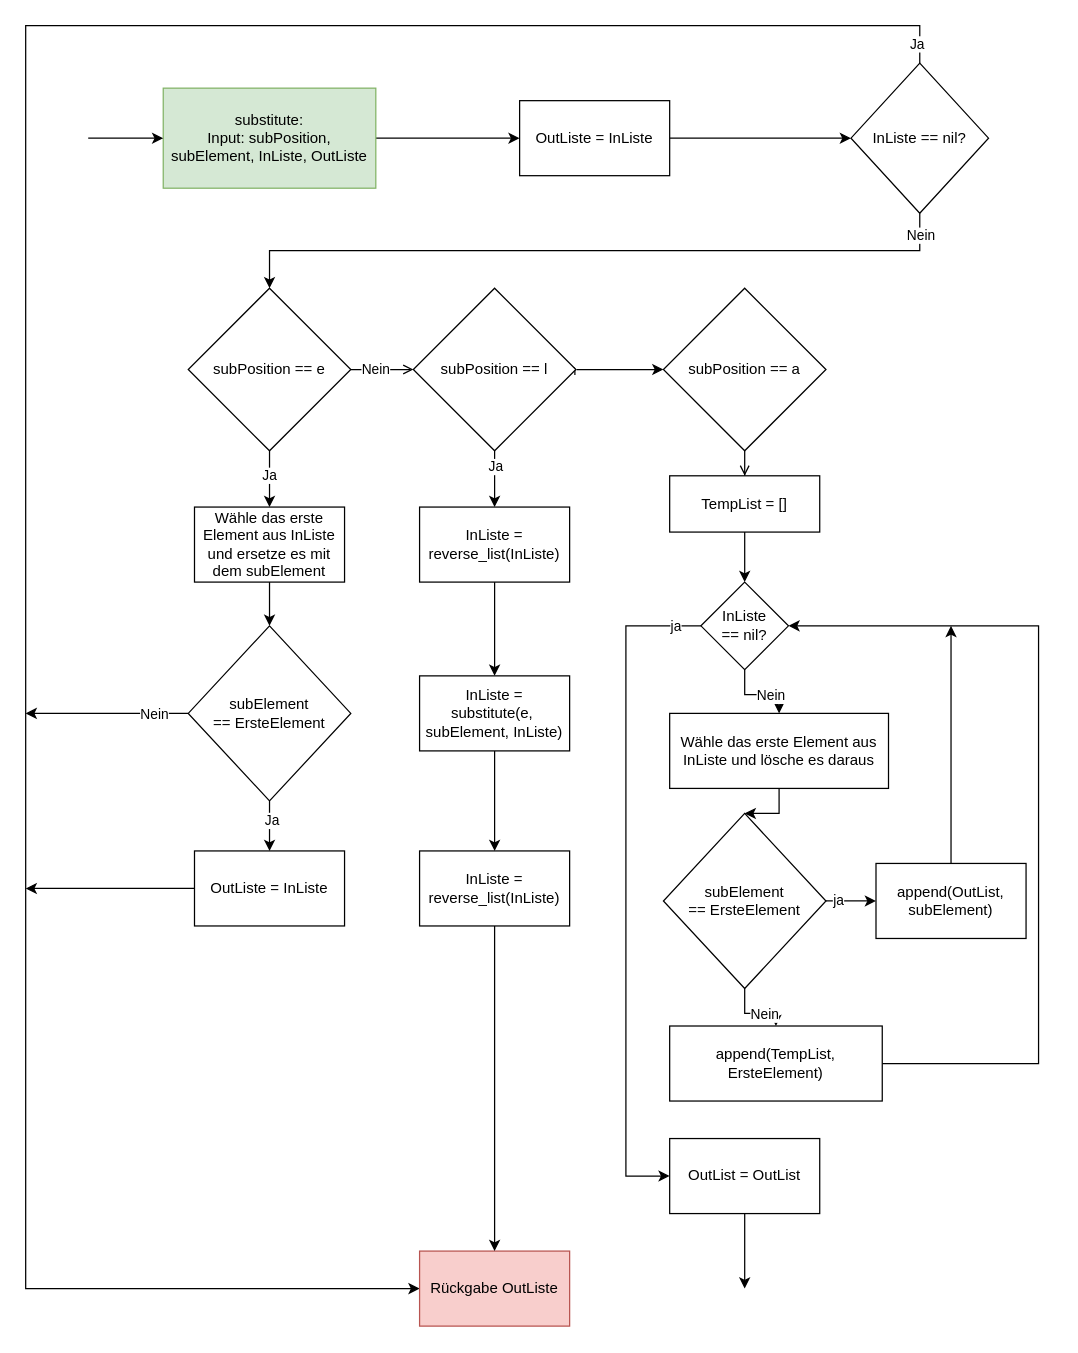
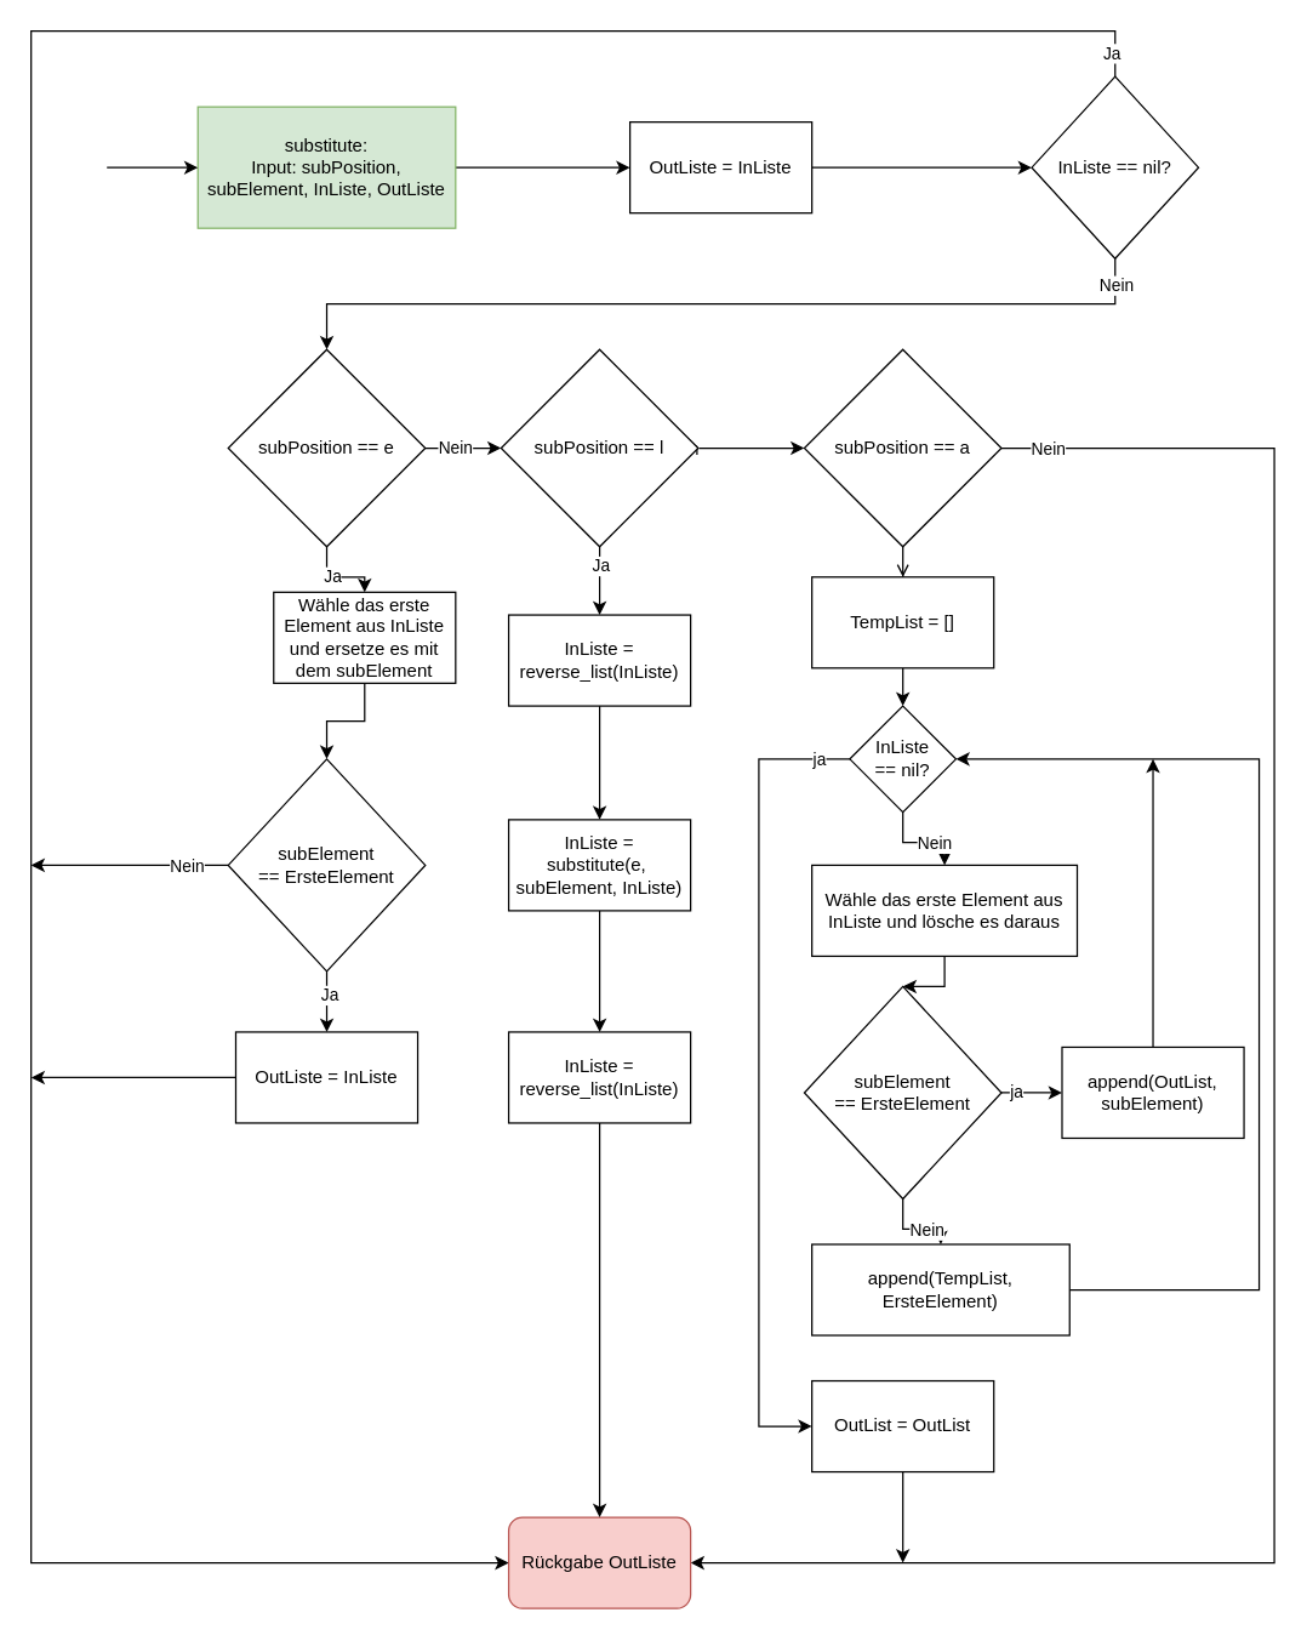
  <mxCell id="0" />
  <mxCell id="1" parent="0" />
  <mxCell id="2" style="edgeStyle=orthogonalEdgeStyle;rounded=0;orthogonalLoop=1;jettySize=auto;html=1;entryX=0;entryY=0.5;entryDx=0;entryDy=0;" parent="1" source="3" target="33" edge="1"><mxGeometry relative="1" as="geometry" /></mxCell>
  <mxCell id="3" value="substitute:&lt;br&gt;Input: subPosition, subElement, InListe, OutListe" style="rounded=0;whiteSpace=wrap;html=1;fillColor=#d5e8d4;strokeColor=#82b366;" parent="1" vertex="1"><mxGeometry x="130" y="70" width="170" height="80" as="geometry" /></mxCell>
  <mxCell id="4" value="" style="endArrow=classic;html=1;entryX=0;entryY=0.5;entryDx=0;entryDy=0;" parent="1" target="3" edge="1"><mxGeometry width="50" height="50" relative="1" as="geometry"><mxPoint x="70" y="110" as="sourcePoint" /><mxPoint x="650" y="280" as="targetPoint" /></mxGeometry></mxCell>
  <mxCell id="5" style="edgeStyle=orthogonalEdgeStyle;rounded=0;orthogonalLoop=1;jettySize=auto;html=1;exitX=0.5;exitY=1;exitDx=0;exitDy=0;" parent="1" source="9" target="12" edge="1"><mxGeometry relative="1" as="geometry"><mxPoint x="405" y="210" as="targetPoint" /><Array as="points"><mxPoint x="735" y="200" /><mxPoint x="215" y="200" /></Array></mxGeometry></mxCell>
  <mxCell id="6" value="Nein" style="edgeLabel;html=1;align=center;verticalAlign=middle;resizable=0;points=[];" parent="5" vertex="1" connectable="0"><mxGeometry x="-0.928" relative="1" as="geometry"><mxPoint y="-4" as="offset" /></mxGeometry></mxCell>
  <mxCell id="7" style="edgeStyle=orthogonalEdgeStyle;rounded=0;orthogonalLoop=1;jettySize=auto;html=1;entryX=0;entryY=0.5;entryDx=0;entryDy=0;exitX=0.5;exitY=0;exitDx=0;exitDy=0;" parent="1" source="9" target="31" edge="1"><mxGeometry relative="1" as="geometry"><mxPoint x="490" y="660" as="targetPoint" /><mxPoint x="625" y="40" as="sourcePoint" /><Array as="points"><mxPoint x="735" y="20" /><mxPoint x="20" y="20" /><mxPoint x="20" y="1030" /></Array></mxGeometry></mxCell>
  <mxCell id="8" value="Ja" style="edgeLabel;html=1;align=center;verticalAlign=middle;resizable=0;points=[];" parent="7" vertex="1" connectable="0"><mxGeometry x="-0.932" y="-3" relative="1" as="geometry"><mxPoint x="37.14" y="17" as="offset" /></mxGeometry></mxCell>
  <mxCell id="9" value="InListe == nil?" style="rhombus;whiteSpace=wrap;html=1;" parent="1" vertex="1"><mxGeometry x="680" y="50" width="110" height="120" as="geometry" /></mxCell>
- <mxCell id="10" value="Nein" style="edgeStyle=orthogonalEdgeStyle;rounded=0;orthogonalLoop=1;jettySize=auto;html=1;entryX=0;entryY=0.5;entryDx=0;entryDy=0;endArrow=open;" parent="1" source="12" target="17" edge="1"><mxGeometry x="-0.2" relative="1" as="geometry"><mxPoint as="offset" /></mxGeometry></mxCell>
+ <mxCell id="10" value="Nein" style="edgeStyle=orthogonalEdgeStyle;rounded=0;orthogonalLoop=1;jettySize=auto;html=1;entryX=0;entryY=0.5;entryDx=0;entryDy=0;" parent="1" source="12" target="17" edge="1"><mxGeometry x="-0.2" relative="1" as="geometry"><mxPoint as="offset" /></mxGeometry></mxCell>
  <mxCell id="11" value="Ja" style="edgeStyle=orthogonalEdgeStyle;rounded=0;orthogonalLoop=1;jettySize=auto;html=1;" parent="1" source="12" target="25" edge="1"><mxGeometry x="-0.111" relative="1" as="geometry"><mxPoint as="offset" /></mxGeometry></mxCell>
  <mxCell id="12" value="subPosition == e" style="rhombus;whiteSpace=wrap;html=1;" parent="1" vertex="1"><mxGeometry x="150" y="230" width="130" height="130" as="geometry" /></mxCell>
  <mxCell id="13" style="edgeStyle=orthogonalEdgeStyle;rounded=0;orthogonalLoop=1;jettySize=auto;html=1;entryX=0;entryY=0.5;entryDx=0;entryDy=0;" parent="1" source="17" target="23" edge="1"><mxGeometry relative="1" as="geometry"><mxPoint x="955" y="540" as="targetPoint" /></mxGeometry></mxCell>
  <mxCell id="14" value="Nein" style="edgeLabel;html=1;align=center;verticalAlign=middle;resizable=0;points=[];" parent="13" vertex="1" connectable="0"><mxGeometry x="-0.062" relative="1" as="geometry"><mxPoint x="-45" as="offset" /></mxGeometry></mxCell>
  <mxCell id="15" style="edgeStyle=orthogonalEdgeStyle;rounded=0;orthogonalLoop=1;jettySize=auto;html=1;entryX=0.5;entryY=0;entryDx=0;entryDy=0;" parent="1" source="17" target="37" edge="1"><mxGeometry relative="1" as="geometry" /></mxCell>
  <mxCell id="16" value="Ja" style="edgeLabel;html=1;align=center;verticalAlign=middle;resizable=0;points=[];" parent="15" vertex="1" connectable="0"><mxGeometry x="-0.467" relative="1" as="geometry"><mxPoint as="offset" /></mxGeometry></mxCell>
  <mxCell id="17" value="subPosition == l" style="rhombus;whiteSpace=wrap;html=1;" parent="1" vertex="1"><mxGeometry x="330" y="230" width="130" height="130" as="geometry" /></mxCell>
  <mxCell id="18" style="edgeStyle=orthogonalEdgeStyle;rounded=0;orthogonalLoop=1;jettySize=auto;html=1;entryX=0.5;entryY=0;entryDx=0;entryDy=0;" parent="1" source="57" target="43" edge="1"><mxGeometry relative="1" as="geometry" /></mxCell>
  <mxCell id="19" value="Nein" style="edgeLabel;html=1;align=center;verticalAlign=middle;resizable=0;points=[];" vertex="1" connectable="0" parent="18"><mxGeometry x="0.111" y="-4" relative="1" as="geometry"><mxPoint x="5" y="-4" as="offset" /></mxGeometry></mxCell>
+ <mxCell id="20" style="edgeStyle=orthogonalEdgeStyle;rounded=0;orthogonalLoop=1;jettySize=auto;html=1;entryX=1;entryY=0.5;entryDx=0;entryDy=0;" parent="1" source="23" target="31" edge="1"><mxGeometry relative="1" as="geometry"><Array as="points"><mxPoint x="840" y="295" /><mxPoint x="840" y="1030" /></Array></mxGeometry></mxCell>
+ <mxCell id="21" value="Nein" style="edgeLabel;html=1;align=center;verticalAlign=middle;resizable=0;points=[];rotation=0;" parent="20" vertex="1" connectable="0"><mxGeometry x="-0.961" y="-1" relative="1" as="geometry"><mxPoint x="5.29" y="-1" as="offset" /></mxGeometry></mxCell>
  <mxCell id="22" style="edgeStyle=orthogonalEdgeStyle;rounded=0;orthogonalLoop=1;jettySize=auto;html=1;entryX=0.5;entryY=0;entryDx=0;entryDy=0;endArrow=open;" edge="1" parent="1" source="23" target="45"><mxGeometry relative="1" as="geometry" /></mxCell>
  <mxCell id="23" value="subPosition == a" style="rhombus;whiteSpace=wrap;html=1;" parent="1" vertex="1"><mxGeometry x="530" y="230" width="130" height="130" as="geometry" /></mxCell>
  <mxCell id="24" style="edgeStyle=orthogonalEdgeStyle;rounded=0;orthogonalLoop=1;jettySize=auto;html=1;" parent="1" source="25" target="30" edge="1"><mxGeometry relative="1" as="geometry" /></mxCell>
- <mxCell id="25" value="Wähle das erste Element aus InListe und ersetze es mit dem subElement" style="rounded=0;whiteSpace=wrap;html=1;" parent="1" vertex="1"><mxGeometry x="155" y="405" width="120" height="60" as="geometry" /></mxCell>
+ <mxCell id="25" value="Wähle das erste Element aus InListe und ersetze es mit dem subElement" style="rounded=0;whiteSpace=wrap;html=1;" parent="1" vertex="1"><mxGeometry x="180" y="390" width="120" height="60" as="geometry" /></mxCell>
  <mxCell id="26" style="edgeStyle=orthogonalEdgeStyle;rounded=0;orthogonalLoop=1;jettySize=auto;html=1;entryX=0.5;entryY=0;entryDx=0;entryDy=0;" parent="1" source="30" target="35" edge="1"><mxGeometry relative="1" as="geometry" /></mxCell>
  <mxCell id="27" value="Ja" style="edgeLabel;html=1;align=center;verticalAlign=middle;resizable=0;points=[];" parent="26" vertex="1" connectable="0"><mxGeometry x="-0.25" y="1" relative="1" as="geometry"><mxPoint as="offset" /></mxGeometry></mxCell>
  <mxCell id="28" style="edgeStyle=orthogonalEdgeStyle;rounded=0;orthogonalLoop=1;jettySize=auto;html=1;" parent="1" source="30" edge="1"><mxGeometry relative="1" as="geometry"><mxPoint x="20" y="570" as="targetPoint" /></mxGeometry></mxCell>
  <mxCell id="29" value="Nein" style="edgeLabel;html=1;align=center;verticalAlign=middle;resizable=0;points=[];" parent="28" vertex="1" connectable="0"><mxGeometry x="-0.569" relative="1" as="geometry"><mxPoint as="offset" /></mxGeometry></mxCell>
  <mxCell id="30" value="subElement &lt;br&gt;== ErsteElement" style="rhombus;whiteSpace=wrap;html=1;" parent="1" vertex="1"><mxGeometry x="150" y="500" width="130" height="140" as="geometry" /></mxCell>
- <mxCell id="31" value="Rückgabe OutListe" style="rounded=0;whiteSpace=wrap;html=1;fillColor=#f8cecc;strokeColor=#b85450;" parent="1" vertex="1"><mxGeometry x="335" y="1000" width="120" height="60" as="geometry" /></mxCell>
+ <mxCell id="31" value="Rückgabe OutListe" style="whiteSpace=wrap;html=1;fillColor=#f8cecc;strokeColor=#b85450;rounded=1;" parent="1" vertex="1"><mxGeometry x="335" y="1000" width="120" height="60" as="geometry" /></mxCell>
  <mxCell id="32" style="edgeStyle=orthogonalEdgeStyle;rounded=0;orthogonalLoop=1;jettySize=auto;html=1;entryX=0;entryY=0.5;entryDx=0;entryDy=0;" parent="1" source="33" target="9" edge="1"><mxGeometry relative="1" as="geometry" /></mxCell>
  <mxCell id="33" value="OutListe = InListe" style="rounded=0;whiteSpace=wrap;html=1;" parent="1" vertex="1"><mxGeometry x="415" y="80" width="120" height="60" as="geometry" /></mxCell>
  <mxCell id="34" style="edgeStyle=orthogonalEdgeStyle;rounded=0;orthogonalLoop=1;jettySize=auto;html=1;" parent="1" source="35" edge="1"><mxGeometry relative="1" as="geometry"><mxPoint x="20" y="710" as="targetPoint" /></mxGeometry></mxCell>
  <mxCell id="35" value="OutListe = InListe" style="rounded=0;whiteSpace=wrap;html=1;" parent="1" vertex="1"><mxGeometry x="155" y="680" width="120" height="60" as="geometry" /></mxCell>
  <mxCell id="36" style="edgeStyle=orthogonalEdgeStyle;rounded=0;orthogonalLoop=1;jettySize=auto;html=1;entryX=0.5;entryY=0;entryDx=0;entryDy=0;" parent="1" source="37" target="39" edge="1"><mxGeometry relative="1" as="geometry" /></mxCell>
  <mxCell id="37" value="InListe = reverse_list(InListe)" style="rounded=0;whiteSpace=wrap;html=1;" parent="1" vertex="1"><mxGeometry x="335" y="405" width="120" height="60" as="geometry" /></mxCell>
  <mxCell id="38" style="edgeStyle=orthogonalEdgeStyle;rounded=0;orthogonalLoop=1;jettySize=auto;html=1;entryX=0.5;entryY=0;entryDx=0;entryDy=0;" parent="1" source="39" target="41" edge="1"><mxGeometry relative="1" as="geometry" /></mxCell>
  <mxCell id="39" value="InListe =&lt;br&gt;substitute(e,&amp;nbsp;&lt;br&gt;subElement, InListe)" style="rounded=0;whiteSpace=wrap;html=1;" parent="1" vertex="1"><mxGeometry x="335" y="540" width="120" height="60" as="geometry" /></mxCell>
  <mxCell id="40" style="edgeStyle=orthogonalEdgeStyle;rounded=0;orthogonalLoop=1;jettySize=auto;html=1;" parent="1" source="41" target="31" edge="1"><mxGeometry relative="1" as="geometry" /></mxCell>
  <mxCell id="41" value="InListe = reverse_list(InListe)" style="rounded=0;whiteSpace=wrap;html=1;" parent="1" vertex="1"><mxGeometry x="335" y="680" width="120" height="60" as="geometry" /></mxCell>
  <mxCell id="42" style="edgeStyle=orthogonalEdgeStyle;rounded=0;orthogonalLoop=1;jettySize=auto;html=1;entryX=0.5;entryY=0;entryDx=0;entryDy=0;" edge="1" parent="1" source="43" target="50"><mxGeometry relative="1" as="geometry" /></mxCell>
  <mxCell id="43" value="Wähle das erste Element aus InListe und lösche es&amp;nbsp;daraus" style="rounded=0;whiteSpace=wrap;html=1;" parent="1" vertex="1"><mxGeometry x="535" y="570" width="175" height="60" as="geometry" /></mxCell>
  <mxCell id="44" style="edgeStyle=orthogonalEdgeStyle;rounded=0;orthogonalLoop=1;jettySize=auto;html=1;exitX=0.5;exitY=1;exitDx=0;exitDy=0;entryX=0.5;entryY=0;entryDx=0;entryDy=0;" edge="1" parent="1" source="45" target="57"><mxGeometry relative="1" as="geometry" /></mxCell>
- <mxCell id="45" value="TempList = []" style="rounded=0;whiteSpace=wrap;html=1;" vertex="1" parent="1"><mxGeometry x="535" y="380" width="120" height="45" as="geometry" /></mxCell>
+ <mxCell id="45" value="TempList = []" style="rounded=0;whiteSpace=wrap;html=1;" vertex="1" parent="1"><mxGeometry x="535" y="380" width="120" height="60" as="geometry" /></mxCell>
  <mxCell id="46" style="edgeStyle=orthogonalEdgeStyle;rounded=0;orthogonalLoop=1;jettySize=auto;html=1;entryX=0.5;entryY=0;entryDx=0;entryDy=0;" edge="1" parent="1" source="50" target="52"><mxGeometry relative="1" as="geometry" /></mxCell>
  <mxCell id="47" value="Nein" style="edgeLabel;html=1;align=center;verticalAlign=middle;resizable=0;points=[];" vertex="1" connectable="0" parent="46"><mxGeometry x="0.28" y="-1" relative="1" as="geometry"><mxPoint y="-1" as="offset" /></mxGeometry></mxCell>
  <mxCell id="48" style="edgeStyle=orthogonalEdgeStyle;rounded=0;orthogonalLoop=1;jettySize=auto;html=1;entryX=0;entryY=0.5;entryDx=0;entryDy=0;" edge="1" parent="1" source="50" target="54"><mxGeometry relative="1" as="geometry" /></mxCell>
  <mxCell id="49" value="ja" style="edgeLabel;html=1;align=center;verticalAlign=middle;resizable=0;points=[];" vertex="1" connectable="0" parent="48"><mxGeometry x="0.467" y="1" relative="1" as="geometry"><mxPoint x="-20" as="offset" /></mxGeometry></mxCell>
  <mxCell id="50" value="subElement &lt;br&gt;== ErsteElement" style="rhombus;whiteSpace=wrap;html=1;" vertex="1" parent="1"><mxGeometry x="530" y="650" width="130" height="140" as="geometry" /></mxCell>
  <mxCell id="51" style="edgeStyle=orthogonalEdgeStyle;rounded=0;orthogonalLoop=1;jettySize=auto;html=1;entryX=1;entryY=0.5;entryDx=0;entryDy=0;" edge="1" parent="1" source="52" target="57"><mxGeometry relative="1" as="geometry"><Array as="points"><mxPoint x="830" y="850" /><mxPoint x="830" y="500" /></Array></mxGeometry></mxCell>
  <mxCell id="52" value="append(TempList, ErsteElement)" style="rounded=0;whiteSpace=wrap;html=1;" vertex="1" parent="1"><mxGeometry x="535" y="820" width="170" height="60" as="geometry" /></mxCell>
  <mxCell id="53" style="edgeStyle=orthogonalEdgeStyle;rounded=0;orthogonalLoop=1;jettySize=auto;html=1;" edge="1" parent="1" source="54"><mxGeometry relative="1" as="geometry"><mxPoint x="760" y="500" as="targetPoint" /></mxGeometry></mxCell>
  <mxCell id="54" value="append(OutList, subElement)" style="rounded=0;whiteSpace=wrap;html=1;" vertex="1" parent="1"><mxGeometry x="700" y="690" width="120" height="60" as="geometry" /></mxCell>
  <mxCell id="55" style="edgeStyle=orthogonalEdgeStyle;rounded=0;orthogonalLoop=1;jettySize=auto;html=1;entryX=0;entryY=0.5;entryDx=0;entryDy=0;" edge="1" parent="1" source="57" target="59"><mxGeometry relative="1" as="geometry"><Array as="points"><mxPoint x="500" y="500" /><mxPoint x="500" y="940" /></Array></mxGeometry></mxCell>
  <mxCell id="56" value="ja" style="edgeLabel;html=1;align=center;verticalAlign=middle;resizable=0;points=[];" vertex="1" connectable="0" parent="55"><mxGeometry x="-0.9" y="-1" relative="1" as="geometry"><mxPoint x="6" y="1" as="offset" /></mxGeometry></mxCell>
  <mxCell id="57" value="InListe &lt;br&gt;== nil?" style="rhombus;whiteSpace=wrap;html=1;" vertex="1" parent="1"><mxGeometry x="560" y="465" width="70" height="70" as="geometry" /></mxCell>
  <mxCell id="58" style="edgeStyle=orthogonalEdgeStyle;rounded=0;orthogonalLoop=1;jettySize=auto;html=1;" edge="1" parent="1" source="59"><mxGeometry relative="1" as="geometry"><mxPoint x="595" y="1030" as="targetPoint" /><Array as="points"><mxPoint x="595" y="1030" /></Array></mxGeometry></mxCell>
  <mxCell id="59" value="OutList = OutList" style="rounded=0;whiteSpace=wrap;html=1;" vertex="1" parent="1"><mxGeometry x="535" y="910" width="120" height="60" as="geometry" /></mxCell>
